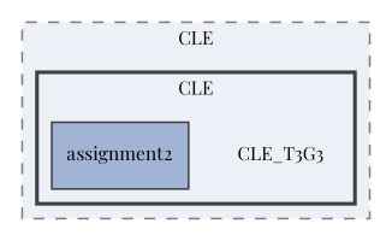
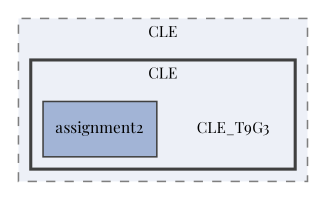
  digraph {
    compound=true
    fontname="Playfair Display"
    node [fontname="Playfair Display" fontsize=10]
-   n1 [label=CLE_T3G3 shape=plaintext]
+   n1 [label=CLE_T9G3 shape=plaintext]
    n2 [color=grey25 fillcolor="#a2b4d6" label=assignment2 shape=box style="filled,"]
    subgraph cluster_1 {
      bgcolor="#edf0f7"
      fontsize=10
      label=CLE
      pencolor=grey50
      style="filled,dashed,"
      subgraph cluster_2 {
        bgcolor="#edf0f7"
        fontsize=10
        pencolor=grey25
        style="filled,bold,"
        n1
        n2
      }
    }
  }
